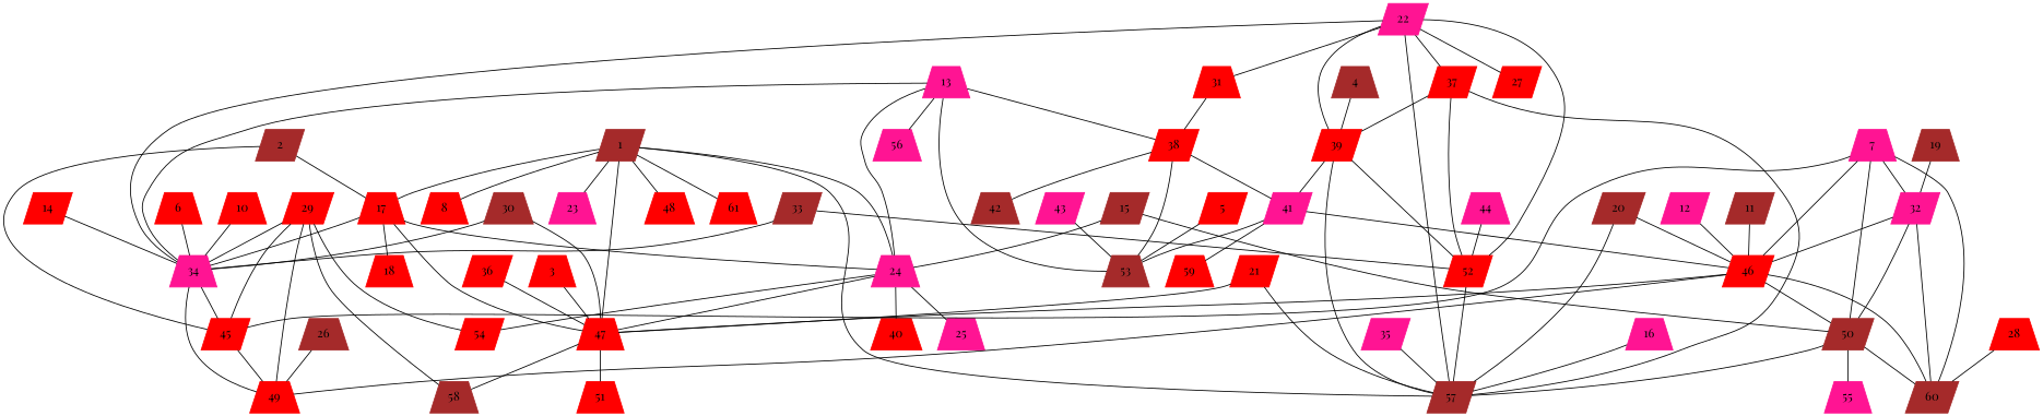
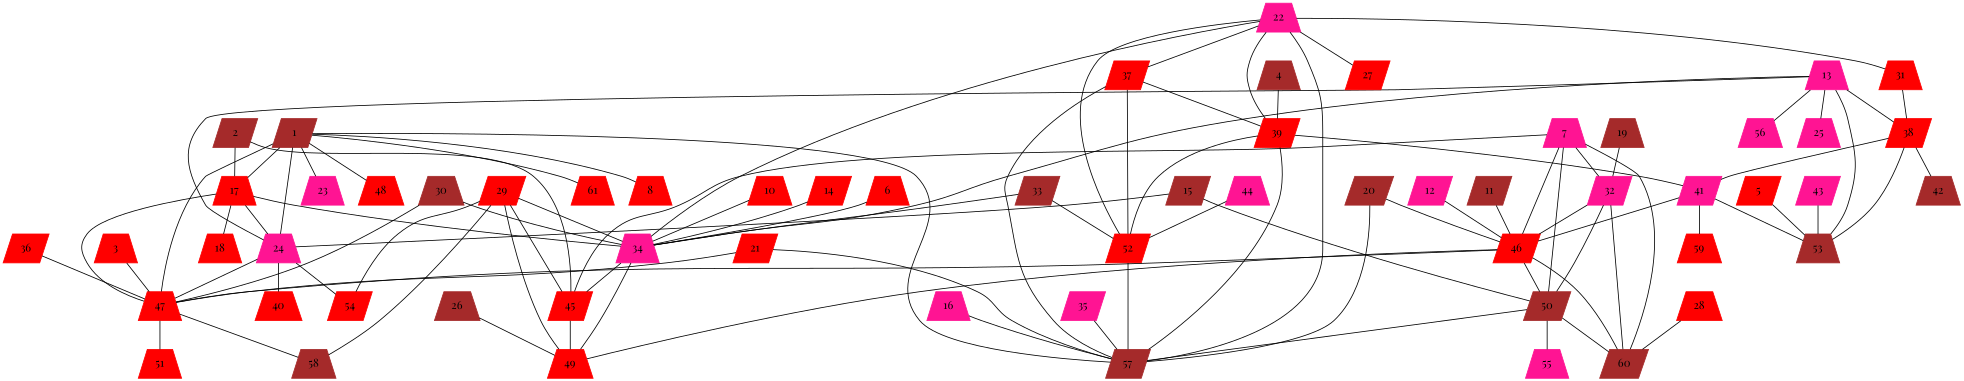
  graph {
    fontname="Playfair Display"
    node [color=red fontname="Playfair Display" shape=trapezium style=filled]
    edge [fontname="Playfair Display" weight=1.0]
    1 [color=brown shape=parallelogram]
    8
    17
    23 [color=deeppink]
    24 [color=deeppink]
    47
    48
    57 [color=brown shape=parallelogram]
    61
    34 [color=deeppink]
    18
    25 [color=deeppink]
    40
    54 [shape=parallelogram]
    58 [color=brown]
    51
    2 [color=brown shape=parallelogram]
    45 [shape=parallelogram]
    49
    3
    4 [color=brown]
    39 [shape=parallelogram]
    41 [color=deeppink shape=parallelogram]
    52 [shape=parallelogram]
    5 [shape=parallelogram]
    53 [color=brown]
    6
    7 [color=deeppink]
    32 [color=deeppink shape=parallelogram]
    46 [shape=parallelogram]
    50 [color=brown shape=parallelogram]
    60 [color=brown shape=parallelogram]
    55 [color=deeppink]
    56 [color=deeppink]
    10
    11 [color=brown shape=parallelogram]
    12 [color=deeppink shape=parallelogram]
    13 [color=deeppink]
    38 [shape=parallelogram]
    42 [color=brown]
    59
    14 [shape=parallelogram]
    15 [color=brown shape=parallelogram]
    16 [color=deeppink]
    19 [color=brown]
    20 [color=brown shape=parallelogram]
    21 [shape=parallelogram]
-   22 [color=deeppink shape=parallelogram]
+   22 [color=deeppink]
    27 [shape=parallelogram]
    31
    37 [shape=parallelogram]
    26 [color=brown]
    28
    29 [shape=parallelogram]
    30 [color=brown]
    33 [color=brown shape=parallelogram]
    35 [color=deeppink shape=parallelogram]
    36 [shape=parallelogram]
    43 [color=deeppink shape=parallelogram]
    44 [color=deeppink]
    1 -- 8
    1 -- 17 [weight=4.0]
    1 -- 23
    1 -- 24 [weight=2.0]
    1 -- 47 [weight=2.0]
    1 -- 48
    1 -- 57
    1 -- 61
    17 -- 24 [weight=2.0]
    17 -- 47 [weight=2.0]
    17 -- 34
    17 -- 18
    24 -- 47
-   24 -- 25
+   13 -- 25
    24 -- 40
    24 -- 54
    47 -- 58
    47 -- 51
    34 -- 45 [weight=2.0]
    34 -- 49 [weight=2.0]
    2 -- 17
    2 -- 45
    45 -- 49
    3 -- 47
    4 -- 39
    39 -- 57 [weight=2.0]
    39 -- 41
    39 -- 52
    41 -- 53 [weight=2.0]
    41 -- 46
    41 -- 59
    52 -- 57 [weight=2.0]
    5 -- 53
    6 -- 34
    7 -- 45
    7 -- 32
    7 -- 46
    7 -- 50
    7 -- 60 [weight=2.0]
    32 -- 46
    32 -- 50
    32 -- 60 [weight=2.0]
    46 -- 47
    46 -- 49
    46 -- 50
    46 -- 60 [weight=2.0]
    50 -- 57
    50 -- 60 [weight=2.0]
    50 -- 55
    10 -- 34
    11 -- 46
    12 -- 46
    13 -- 24
    13 -- 34
    13 -- 53 [weight=2.0]
    13 -- 56
    13 -- 38 [weight=2.0]
    38 -- 41 [weight=2.0]
    38 -- 53
    38 -- 42
    14 -- 34
    15 -- 24
    15 -- 50
    16 -- 57
    19 -- 32
    20 -- 57
    20 -- 46
    21 -- 47
    21 -- 57
    22 -- 57 [weight=2.0]
    22 -- 34
    22 -- 39
    22 -- 52
    22 -- 27
    22 -- 31
    22 -- 37
    31 -- 38
    37 -- 57 [weight=2.0]
    37 -- 39
    37 -- 52
    26 -- 49
    28 -- 60
    29 -- 34 [weight=4.0]
    29 -- 54
    29 -- 58
    29 -- 45 [weight=2.0]
    29 -- 49 [weight=2.0]
    30 -- 47
    30 -- 34
    33 -- 34
    33 -- 52
    35 -- 57
    36 -- 47
    43 -- 53
    44 -- 52
  }
